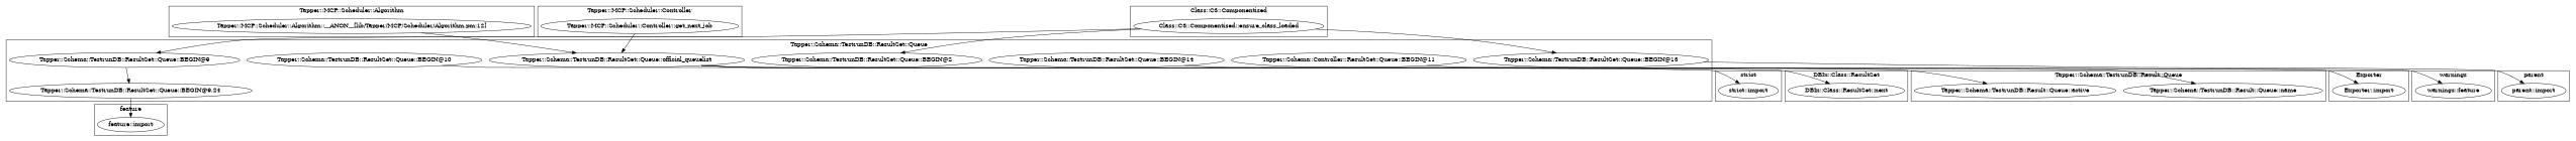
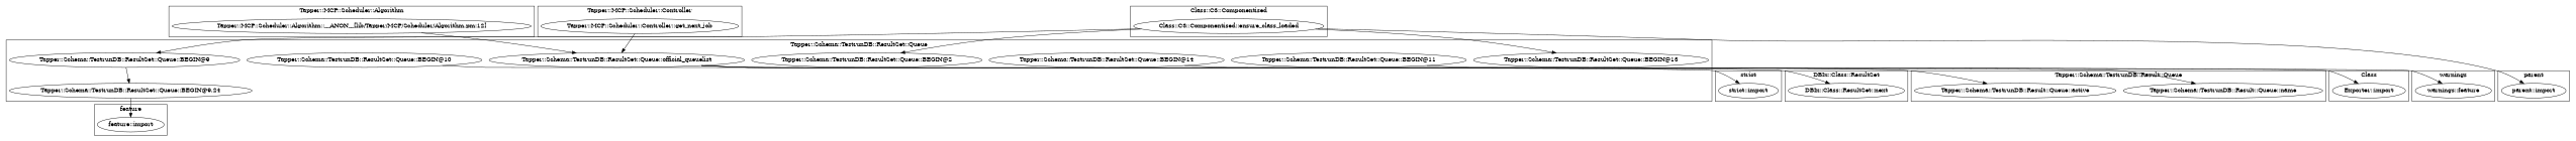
  digraph {
    "feature::import"
    "DBIx::Class::ResultSet::next"
    "parent::import"
    "Tapper::MCP::Scheduler::Algorithm::__ANON__[lib/Tapper/MCP/Scheduler/Algorithm.pm:12]"
    "Exporter::import"
    "Class::C3::Componentised::ensure_class_loaded"
    "Tapper::Schema::TestrunDB::ResultSet::Queue::BEGIN@2"
    "Tapper::Schema::TestrunDB::ResultSet::Queue::BEGIN@10"
    "Tapper::Schema::TestrunDB::ResultSet::Queue::BEGIN@13"
    "Tapper::Schema::TestrunDB::ResultSet::Queue::official_queuelist"
    "Tapper::Schema::TestrunDB::ResultSet::Queue::BEGIN@14"
    "Tapper::Schema::TestrunDB::ResultSet::Queue::BEGIN@9"
    "Tapper::Schema::TestrunDB::ResultSet::Queue::BEGIN@9.24"
-   "Tapper::Schema::TestrunDB::ResultSet::Queue::BEGIN@11" [label="Tapper::Schema::Controller::ResultSet::Queue::BEGIN@11"]
+   "Tapper::Schema::TestrunDB::ResultSet::Queue::BEGIN@11"
    n15 [label="warnings::feature"]
    "Tapper::Schema::TestrunDB::Result::Queue::name"
    "Tapper::Schema::TestrunDB::Result::Queue::active"
    "Tapper::MCP::Scheduler::Controller::get_next_job"
    "strict::import"
    subgraph cluster_1 {
      label=feature
      "feature::import"
    }
    subgraph cluster_2 {
      label="DBIx::Class::ResultSet"
      "DBIx::Class::ResultSet::next"
    }
    subgraph cluster_3 {
      label=parent
      "parent::import"
    }
    subgraph cluster_4 {
      label="Tapper::MCP::Scheduler::Algorithm"
      "Tapper::MCP::Scheduler::Algorithm::__ANON__[lib/Tapper/MCP/Scheduler/Algorithm.pm:12]"
    }
    subgraph cluster_5 {
-     label=Exporter
+     label=Class
      "Exporter::import"
    }
    subgraph cluster_6 {
      label="Class::C3::Componentised"
      "Class::C3::Componentised::ensure_class_loaded"
    }
    subgraph cluster_7 {
      label="Tapper::Schema::TestrunDB::ResultSet::Queue"
      "Tapper::Schema::TestrunDB::ResultSet::Queue::BEGIN@2"
      "Tapper::Schema::TestrunDB::ResultSet::Queue::BEGIN@10"
      "Tapper::Schema::TestrunDB::ResultSet::Queue::BEGIN@13"
      "Tapper::Schema::TestrunDB::ResultSet::Queue::official_queuelist"
      "Tapper::Schema::TestrunDB::ResultSet::Queue::BEGIN@14"
      "Tapper::Schema::TestrunDB::ResultSet::Queue::BEGIN@9"
      "Tapper::Schema::TestrunDB::ResultSet::Queue::BEGIN@9.24"
      "Tapper::Schema::TestrunDB::ResultSet::Queue::BEGIN@11"
    }
    subgraph cluster_8 {
      label=warnings
      n15
    }
    subgraph cluster_9 {
      label="Tapper::Schema::TestrunDB::Result::Queue"
      "Tapper::Schema::TestrunDB::Result::Queue::name"
      "Tapper::Schema::TestrunDB::Result::Queue::active"
    }
    subgraph cluster_10 {
      label="Tapper::MCP::Scheduler::Controller"
      "Tapper::MCP::Scheduler::Controller::get_next_job"
    }
    subgraph cluster_11 {
      label="strict"
      "strict::import"
    }
    "Tapper::MCP::Scheduler::Algorithm::__ANON__[lib/Tapper/MCP/Scheduler/Algorithm.pm:12]" -> "Tapper::Schema::TestrunDB::ResultSet::Queue::official_queuelist"
    "Class::C3::Componentised::ensure_class_loaded" -> "Tapper::Schema::TestrunDB::ResultSet::Queue::BEGIN@2"
    "Class::C3::Componentised::ensure_class_loaded" -> "Tapper::Schema::TestrunDB::ResultSet::Queue::BEGIN@13"
    "Class::C3::Componentised::ensure_class_loaded" -> "Tapper::Schema::TestrunDB::ResultSet::Queue::BEGIN@9"
    "Tapper::Schema::TestrunDB::ResultSet::Queue::BEGIN@10" -> "strict::import"
-   "Tapper::Schema::TestrunDB::ResultSet::Queue::BEGIN@13" -> "parent::import"
+   "Class::C3::Componentised::ensure_class_loaded" -> "parent::import"
    "Tapper::Schema::TestrunDB::ResultSet::Queue::official_queuelist" -> "DBIx::Class::ResultSet::next"
    "Tapper::Schema::TestrunDB::ResultSet::Queue::official_queuelist" -> "Tapper::Schema::TestrunDB::Result::Queue::name"
    "Tapper::Schema::TestrunDB::ResultSet::Queue::official_queuelist" -> "Tapper::Schema::TestrunDB::Result::Queue::active"
    "Tapper::Schema::TestrunDB::ResultSet::Queue::BEGIN@14" -> "Exporter::import"
    "Tapper::Schema::TestrunDB::ResultSet::Queue::BEGIN@9" -> "Tapper::Schema::TestrunDB::ResultSet::Queue::BEGIN@9.24"
    "Tapper::Schema::TestrunDB::ResultSet::Queue::BEGIN@9.24" -> "feature::import"
    "Tapper::Schema::TestrunDB::ResultSet::Queue::BEGIN@11" -> n15
    "Tapper::MCP::Scheduler::Controller::get_next_job" -> "Tapper::Schema::TestrunDB::ResultSet::Queue::official_queuelist"
  }
